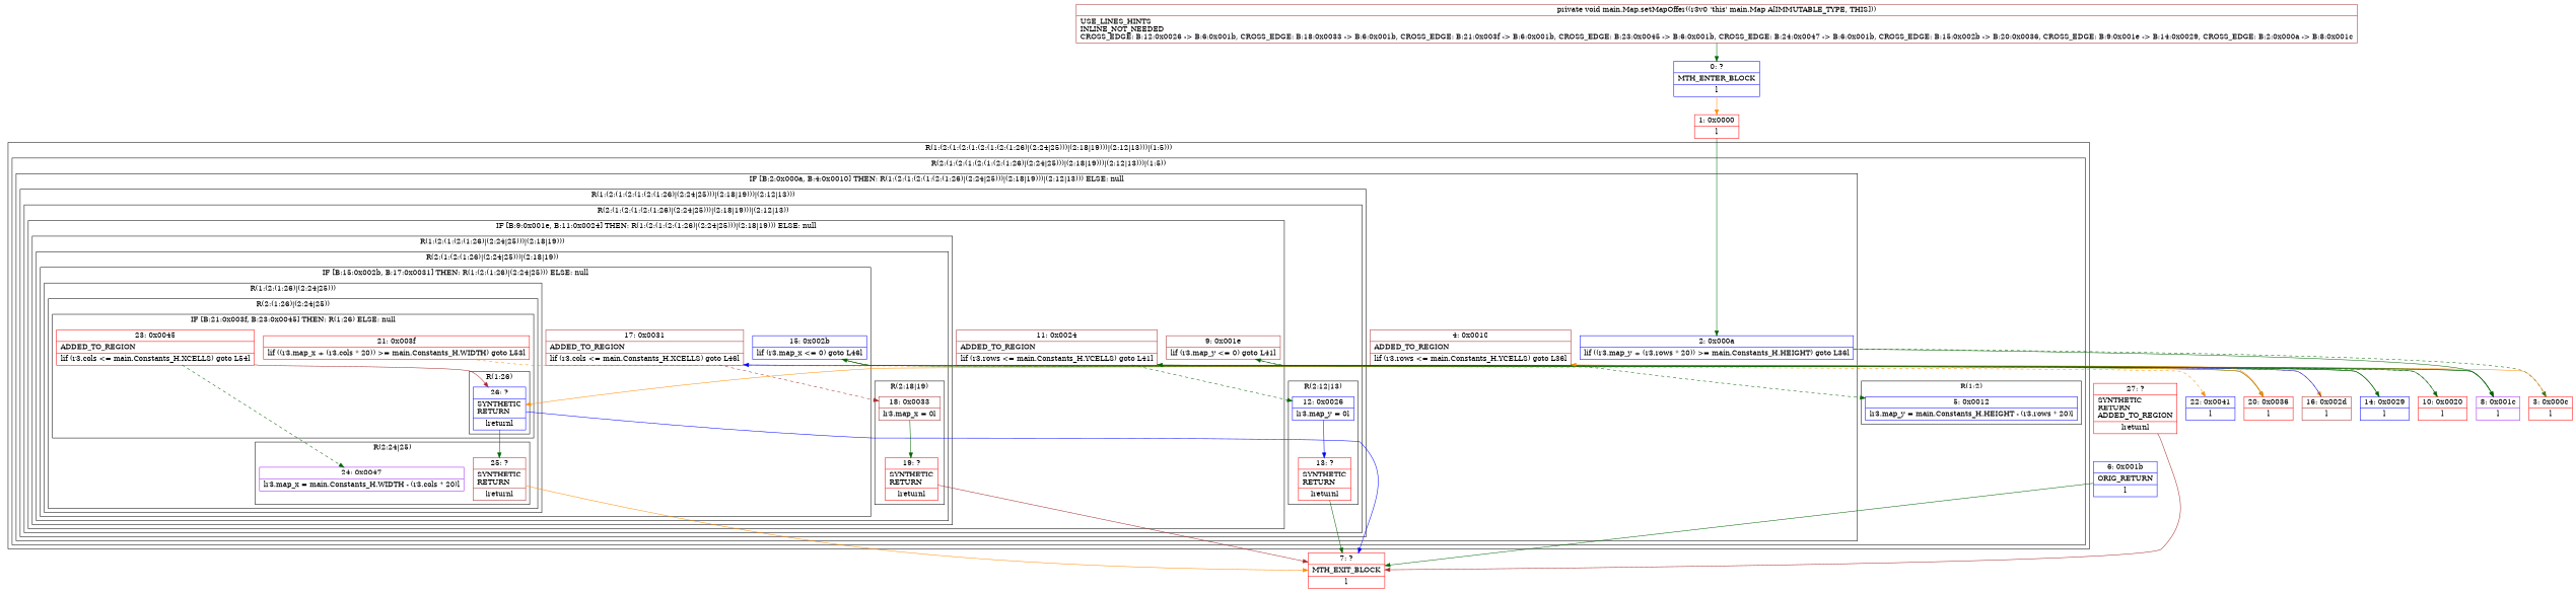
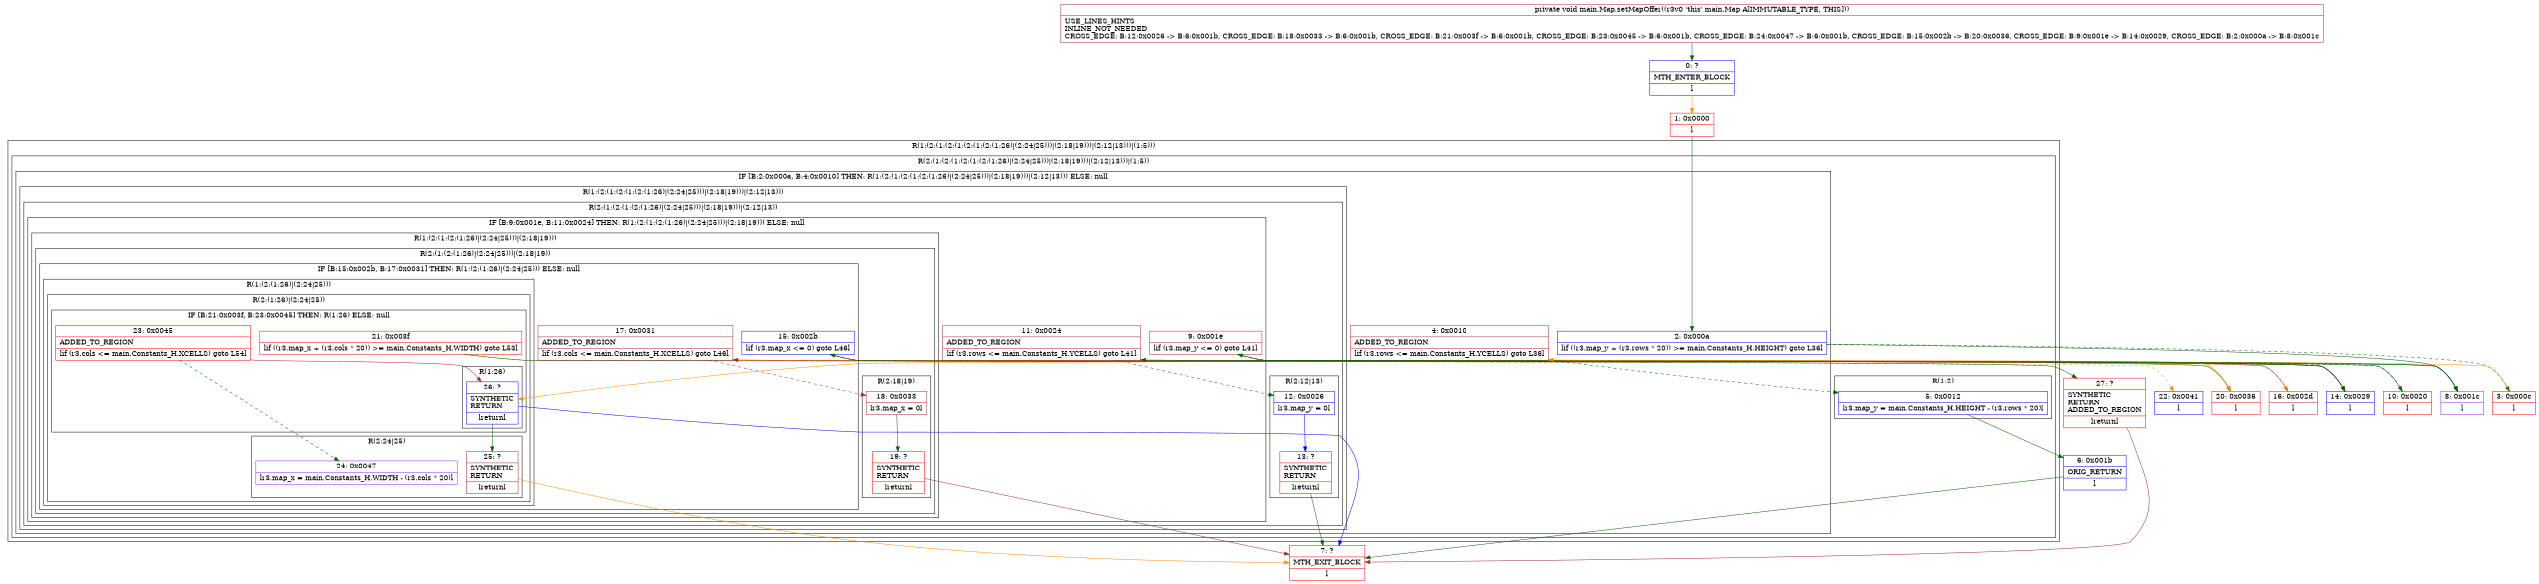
  digraph {
    node [color=red shape=record]
    edge [color=darkgreen]
    n1 [color=blue label="{26\:\ ?|SYNTHETIC\lRETURN\l|lreturnl}"]
    n2 [label="{21\:\ 0x003f|lif ((r3.map_x + (r3.cols * 20)) \>= main.Constants_H.WIDTH) goto L53l}"]
    n3 [label="{23\:\ 0x0045|ADDED_TO_REGION\l|lif (r3.cols \<= main.Constants_H.XCELLS) goto L54l}"]
    n4 [color=purple label="{24\:\ 0x0047|lr3.map_x = main.Constants_H.WIDTH \- (r3.cols * 20)l}"]
    n5 [color=brown label="{25\:\ ?|SYNTHETIC\lRETURN\l|lreturnl}"]
    n6 [color=blue label="{15\:\ 0x002b|lif (r3.map_x \<= 0) goto L46l}"]
    n7 [color=brown label="{17\:\ 0x0031|ADDED_TO_REGION\l|lif (r3.cols \<= main.Constants_H.XCELLS) goto L46l}"]
    n8 [color=brown label="{18\:\ 0x0033|lr3.map_x = 0l}"]
    n9 [label="{19\:\ ?|SYNTHETIC\lRETURN\l|lreturnl}"]
    n10 [color=brown label="{9\:\ 0x001e|lif (r3.map_y \<= 0) goto L41l}"]
    n11 [color=brown label="{11\:\ 0x0024|ADDED_TO_REGION\l|lif (r3.rows \<= main.Constants_H.YCELLS) goto L41l}"]
    n12 [color=blue label="{12\:\ 0x0026|lr3.map_y = 0l}"]
    n13 [label="{13\:\ ?|SYNTHETIC\lRETURN\l|lreturnl}"]
    n14 [color=blue label="{2\:\ 0x000a|lif ((r3.map_y + (r3.rows * 20)) \>= main.Constants_H.HEIGHT) goto L36l}"]
    n15 [color=brown label="{4\:\ 0x0010|ADDED_TO_REGION\l|lif (r3.rows \<= main.Constants_H.YCELLS) goto L36l}"]
    n16 [color=blue label="{5\:\ 0x0012|lr3.map_y = main.Constants_H.HEIGHT \- (r3.rows * 20)l}"]
    n17 [label="{7\:\ ?|MTH_EXIT_BLOCK\l|l}"]
    n18 [color=blue label="{22\:\ 0x0041|l}"]
    n19 [label="{27\:\ ?|SYNTHETIC\lRETURN\lADDED_TO_REGION\l|lreturnl}"]
    n20 [color=brown label="{16\:\ 0x002d|l}"]
    n21 [label="{20\:\ 0x0036|l}"]
    n22 [label="{10\:\ 0x0020|l}"]
    n23 [color=blue label="{14\:\ 0x0029|l}"]
    n24 [label="{3\:\ 0x000c|l}"]
    n25 [color=purple label="{8\:\ 0x001c|l}"]
    n26 [color=blue label="{6\:\ 0x001b|ORIG_RETURN\l|l}"]
    n27 [color=blue label="{0\:\ ?|MTH_ENTER_BLOCK\l|l}"]
    n28 [label="{1\:\ 0x0000|l}"]
    n29 [color=brown label="{private void main.Map.setMapOffer((r3v0 'this' main.Map A[IMMUTABLE_TYPE, THIS]))  | USE_LINES_HINTS\lINLINE_NOT_NEEDED\lCROSS_EDGE: B:12:0x0026 \-\> B:6:0x001b, CROSS_EDGE: B:18:0x0033 \-\> B:6:0x001b, CROSS_EDGE: B:21:0x003f \-\> B:6:0x001b, CROSS_EDGE: B:23:0x0045 \-\> B:6:0x001b, CROSS_EDGE: B:24:0x0047 \-\> B:6:0x001b, CROSS_EDGE: B:15:0x002b \-\> B:20:0x0036, CROSS_EDGE: B:9:0x001e \-\> B:14:0x0029, CROSS_EDGE: B:2:0x000a \-\> B:8:0x001c\l}"]
    subgraph cluster_1 {
      label="R(1:(2:(1:(2:(1:(2:(1:(2:(1:26)|(2:24|25)))|(2:18|19)))|(2:12|13)))|(1:5)))"
      subgraph cluster_2 {
        label="R(2:(1:(2:(1:(2:(1:(2:(1:26)|(2:24|25)))|(2:18|19)))|(2:12|13)))|(1:5))"
        subgraph cluster_3 {
          label="IF [B:2:0x000a, B:4:0x0010] THEN: R(1:(2:(1:(2:(1:(2:(1:26)|(2:24|25)))|(2:18|19)))|(2:12|13))) ELSE: null"
          n14
          n15
          subgraph cluster_4 {
            label="R(1:(2:(1:(2:(1:(2:(1:26)|(2:24|25)))|(2:18|19)))|(2:12|13)))"
            subgraph cluster_5 {
              label="R(2:(1:(2:(1:(2:(1:26)|(2:24|25)))|(2:18|19)))|(2:12|13))"
              subgraph cluster_6 {
                label="IF [B:9:0x001e, B:11:0x0024] THEN: R(1:(2:(1:(2:(1:26)|(2:24|25)))|(2:18|19))) ELSE: null"
                n10
                n11
                subgraph cluster_7 {
                  label="R(1:(2:(1:(2:(1:26)|(2:24|25)))|(2:18|19)))"
                  subgraph cluster_8 {
                    label="R(2:(1:(2:(1:26)|(2:24|25)))|(2:18|19))"
                    subgraph cluster_9 {
                      label="IF [B:15:0x002b, B:17:0x0031] THEN: R(1:(2:(1:26)|(2:24|25))) ELSE: null"
                      n6
                      n7
                      subgraph cluster_10 {
                        label="R(1:(2:(1:26)|(2:24|25)))"
                        subgraph cluster_11 {
                          label="R(2:(1:26)|(2:24|25))"
                          subgraph cluster_12 {
                            label="IF [B:21:0x003f, B:23:0x0045] THEN: R(1:26) ELSE: null"
                            n2
                            n3
                            subgraph cluster_13 {
                              label="R(1:26)"
                              n1
                            }
                          }
                          subgraph cluster_14 {
                            label="R(2:24|25)"
                            n4
                            n5
                          }
                        }
                      }
                    }
                    subgraph cluster_15 {
                      label="R(2:18|19)"
                      n8
                      n9
                    }
                  }
                }
              }
              subgraph cluster_16 {
                label="R(2:12|13)"
                n12
                n13
              }
            }
          }
        }
        subgraph cluster_17 {
          label="R(1:2)"
          n16
        }
      }
    }
    n1 -> n5
    n1 -> n17 [color=blue]
    n2 -> n18 [color=darkorange style=dashed]
+   n2 -> n19
    n3 -> n1 [color=brown]
    n3 -> n4 [style=dashed]
    n5 -> n17 [color=darkorange]
    n6 -> n20 [color=darkorange style=dashed]
    n6 -> n21
    n7 -> n8 [color=brown style=dashed]
    n7 -> n21 [color=darkorange]
    n8 -> n9
    n9 -> n17 [color=brown]
    n10 -> n22 [style=dashed]
+   n10 -> n23 [color=brown]
    n11 -> n12 [style=dashed]
    n11 -> n23
    n12 -> n13 [color=blue]
    n13 -> n17
    n14 -> n24 [style=dashed]
    n14 -> n25
    n15 -> n16 [style=dashed]
    n15 -> n25
+   n16 -> n26
    n19 -> n17 [color=brown]
-   n20 -> n7 [color=blue]
+   n20 -> n7 [color=brown]
    n21 -> n1 [color=darkorange]
    n22 -> n11
    n23 -> n6
    n24 -> n15 [color=darkorange]
    n25 -> n10
    n26 -> n17
    n27 -> n28 [color=darkorange]
    n28 -> n14
    n29 -> n27
  }
